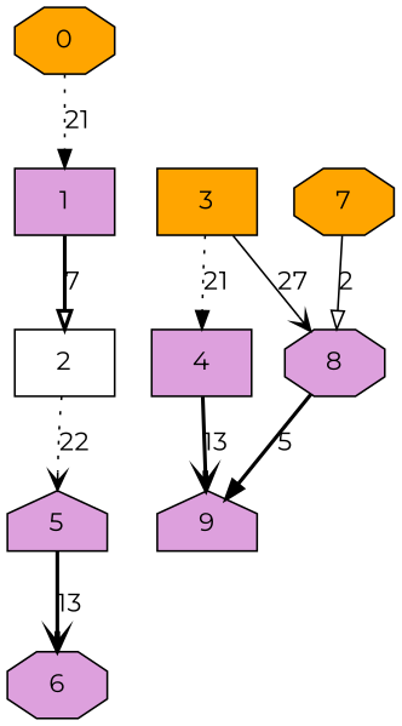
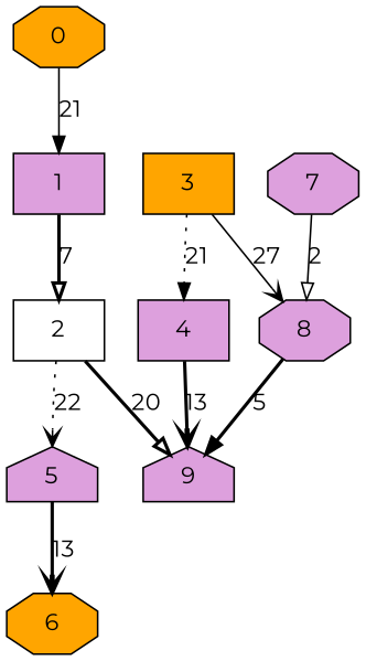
  digraph {
    fontname=Montserrat
    node [fillcolor=plum fontname=Montserrat shape=octagon style=filled]
    edge [arrowhead=vee fontname=Montserrat style=bold]
    0 [fillcolor=orange]
    1 [shape=box]
    2 [fillcolor=white shape=box]
    3 [fillcolor=orange shape=box]
    4 [shape=box]
    8
    5 [shape=house]
-   6
+   6 [fillcolor=orange]
    9 [shape=house]
-   7 [fillcolor=orange]
-   0 -> 1 [arrowhead=normal label=21 style=dotted]
+   7
+   0 -> 1 [arrowhead=normal label=21 style=solid]
    1 -> 2 [arrowhead=onormal label=7]
    2 -> 5 [label=22 style=dotted]
+   2 -> 9 [arrowhead=onormal label=20]
    3 -> 4 [arrowhead=normal label=21 style=dotted]
    3 -> 8 [label=27 style=solid]
    4 -> 9 [label=13]
    8 -> 9 [arrowhead=normal label=5]
    5 -> 6 [label=13]
    7 -> 8 [arrowhead=onormal label=2 style=solid]
  }
